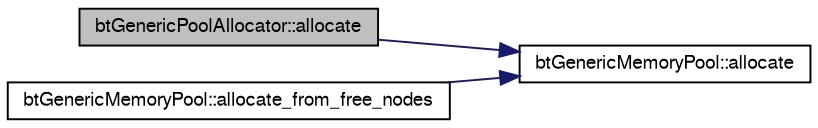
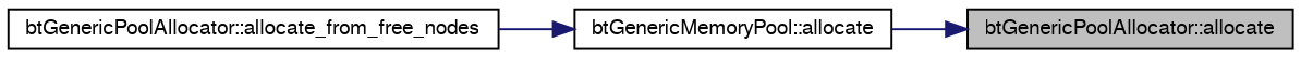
  digraph {
    rankdir=LR
    node [color=black fontname=FreeSans fontsize=10 shape=record]
    edge [color=midnightblue fontname=FreeSans fontsize=10 labelfontname=FreeSans labelfontsize=10 style=solid]
    n1 [fillcolor=grey75 fontcolor=black height=0.2 label="btGenericPoolAllocator::allocate" style=filled width=0.4]
    n2 [height=0.2 label="btGenericMemoryPool::allocate" width=0.4]
-   n3 [height=0.2 label="btGenericMemoryPool::allocate_from_free_nodes" width=0.4]
-   n1 -> n2
+   n3 [height=0.2 label="btGenericPoolAllocator::allocate_from_free_nodes" width=0.4]
+   n2 -> n1
    n3 -> n2
  }
